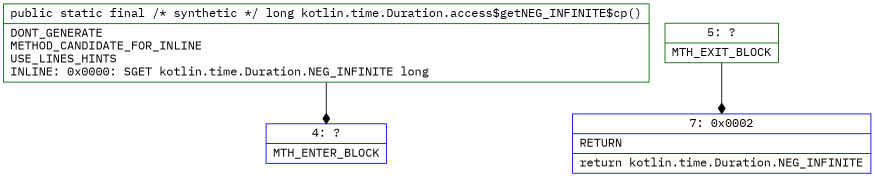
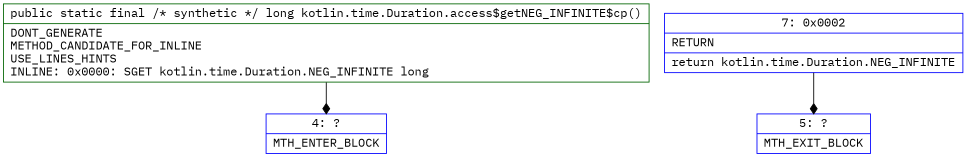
  digraph {
    fontname="IBM Plex Mono"
    node [color=blue fontname="IBM Plex Mono" shape=record]
    edge [arrowhead=diamond fontname="IBM Plex Mono"]
    n1 [label="{4\:\ ?|MTH_ENTER_BLOCK\l}"]
    n2 [label="{7\:\ 0x0002|RETURN\l|return kotlin.time.Duration.NEG_INFINITE\l}"]
-   n3 [color=darkgreen label="{5\:\ ?|MTH_EXIT_BLOCK\l}"]
+   n3 [label="{5\:\ ?|MTH_EXIT_BLOCK\l}"]
    n4 [color=darkgreen label="{public static final \/* synthetic *\/ long kotlin.time.Duration.access$getNEG_INFINITE$cp()  | DONT_GENERATE\lMETHOD_CANDIDATE_FOR_INLINE\lUSE_LINES_HINTS\lINLINE: 0x0000: SGET   kotlin.time.Duration.NEG_INFINITE long\l}"]
-   n3 -> n2
+   n2 -> n3
    n4 -> n1
  }
